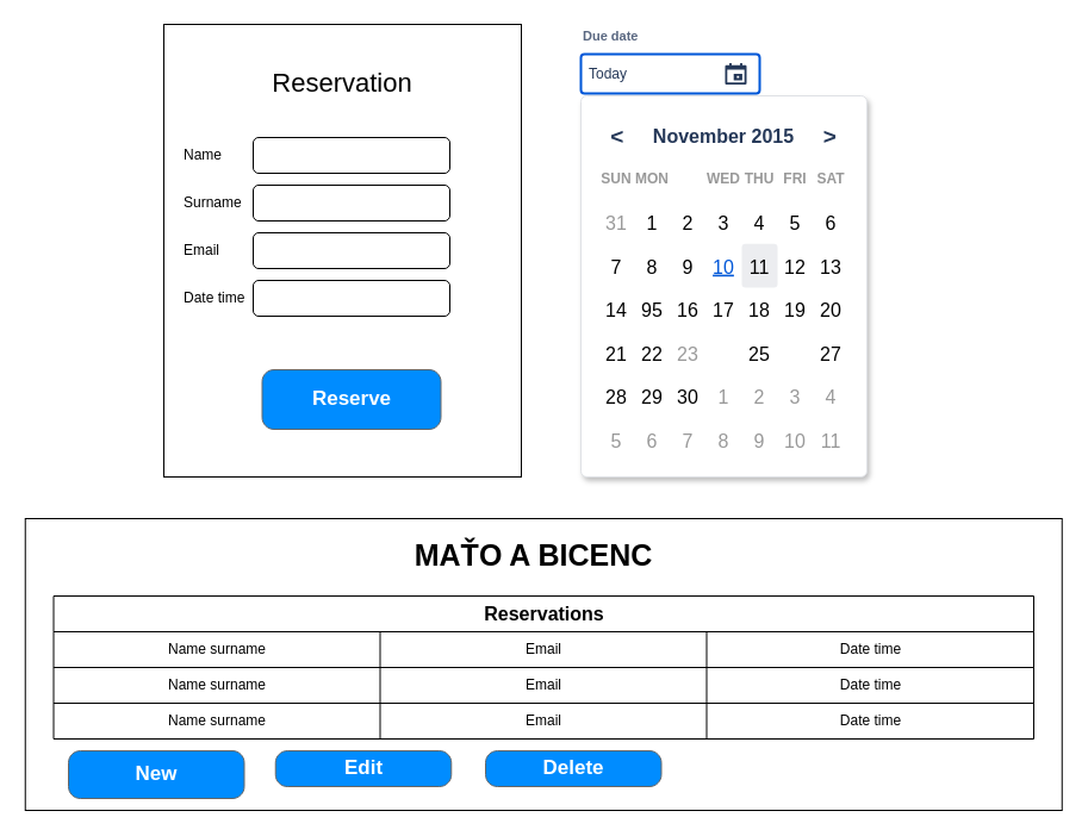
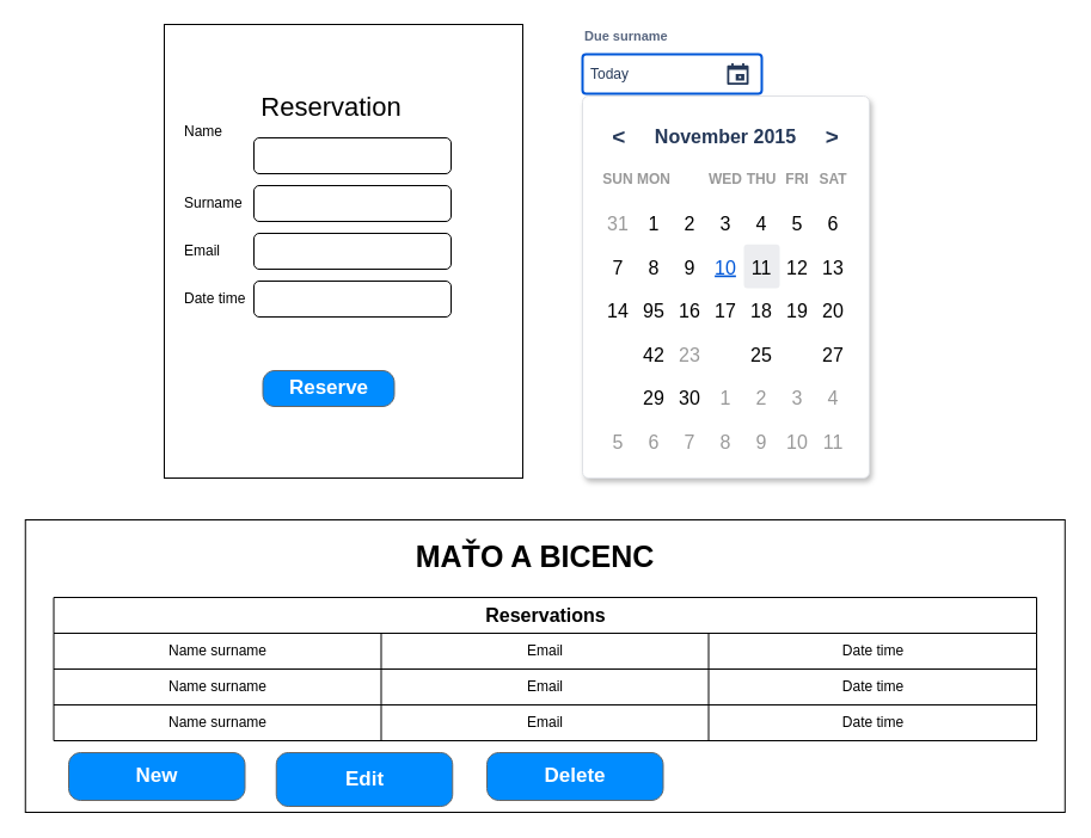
  <mxCell id="0" />
  <mxCell id="1" parent="0" />
  <mxCell id="2" value="" style="rounded=0;whiteSpace=wrap;html=1;glass=0;sketch=0;shadow=0;" parent="1" vertex="1"><mxGeometry x="137" y="20" width="300" height="380" as="geometry" /></mxCell>
- <mxCell id="3" value="Name" style="text;html=1;strokeColor=none;fillColor=none;align=left;verticalAlign=middle;whiteSpace=wrap;rounded=0;shadow=0;glass=0;sketch=0;" parent="1" vertex="1"><mxGeometry x="152" y="120" width="40" height="20" as="geometry" /></mxCell>
+ <mxCell id="3" value="Name" style="text;html=1;strokeColor=none;fillColor=none;align=left;verticalAlign=middle;whiteSpace=wrap;rounded=0;shadow=0;glass=0;sketch=0;" parent="1" vertex="1"><mxGeometry x="152" y="100" width="40" height="20" as="geometry" /></mxCell>
  <mxCell id="4" value="Surname" style="text;html=1;strokeColor=none;fillColor=none;align=left;verticalAlign=middle;whiteSpace=wrap;rounded=0;shadow=0;glass=0;sketch=0;" parent="1" vertex="1"><mxGeometry x="152" y="160" width="70" height="20" as="geometry" /></mxCell>
  <mxCell id="5" value="" style="rounded=1;whiteSpace=wrap;html=1;shadow=0;glass=0;sketch=0;align=left;" parent="1" vertex="1"><mxGeometry x="212" y="115" width="165" height="30" as="geometry" /></mxCell>
  <mxCell id="6" value="" style="rounded=1;whiteSpace=wrap;html=1;shadow=0;glass=0;sketch=0;align=left;" parent="1" vertex="1"><mxGeometry x="212" y="155" width="165" height="30" as="geometry" /></mxCell>
  <mxCell id="7" value="Email" style="text;html=1;strokeColor=none;fillColor=none;align=left;verticalAlign=middle;whiteSpace=wrap;rounded=0;shadow=0;glass=0;sketch=0;" parent="1" vertex="1"><mxGeometry x="152" y="200" width="70" height="20" as="geometry" /></mxCell>
  <mxCell id="8" value="" style="rounded=1;whiteSpace=wrap;html=1;shadow=0;glass=0;sketch=0;align=left;" parent="1" vertex="1"><mxGeometry x="212" y="195" width="165" height="30" as="geometry" /></mxCell>
  <mxCell id="9" value="Date time" style="text;html=1;strokeColor=none;fillColor=none;align=left;verticalAlign=middle;whiteSpace=wrap;rounded=0;shadow=0;glass=0;sketch=0;" parent="1" vertex="1"><mxGeometry x="152" y="240" width="70" height="20" as="geometry" /></mxCell>
  <mxCell id="10" value="" style="rounded=1;whiteSpace=wrap;html=1;shadow=0;glass=0;sketch=0;align=left;" parent="1" vertex="1"><mxGeometry x="212" y="235" width="165" height="30" as="geometry" /></mxCell>
- <mxCell id="11" value="Reserve" style="strokeWidth=1;shadow=0;dashed=0;align=center;html=1;shape=mxgraph.mockup.buttons.button;strokeColor=#666666;fontColor=#ffffff;mainText=;buttonStyle=round;fontSize=17;fontStyle=1;fillColor=#008cff;whiteSpace=wrap;rounded=0;glass=0;sketch=0;" parent="1" vertex="1"><mxGeometry x="219.5" y="310" width="150" height="50" as="geometry" /></mxCell>
- <mxCell id="12" value="&lt;font style=&quot;font-size: 22px&quot;&gt;Reservation&lt;/font&gt;" style="text;html=1;strokeColor=none;fillColor=none;align=center;verticalAlign=middle;whiteSpace=wrap;rounded=0;shadow=0;glass=0;sketch=0;" parent="1" vertex="1"><mxGeometry x="247" y="60" width="80" height="20" as="geometry" /></mxCell>
- <mxCell id="13" value="Due date" style="fillColor=none;strokeColor=none;html=1;fontSize=11;fontStyle=0;align=left;fontColor=#596780;fontStyle=1;fontSize=11" vertex="1" parent="1"><mxGeometry x="487" y="20" width="240" height="20" as="geometry" /></mxCell>
+ <mxCell id="11" value="Reserve" style="strokeWidth=1;shadow=0;dashed=0;align=center;html=1;shape=mxgraph.mockup.buttons.button;strokeColor=#666666;fontColor=#ffffff;mainText=;buttonStyle=round;fontSize=17;fontStyle=1;fillColor=#008cff;whiteSpace=wrap;rounded=0;glass=0;sketch=0;" parent="1" vertex="1"><mxGeometry x="219.5" y="310" width="110" height="30" as="geometry" /></mxCell>
+ <mxCell id="12" value="&lt;font style=&quot;font-size: 22px&quot;&gt;Reservation&lt;/font&gt;" style="text;html=1;strokeColor=none;fillColor=none;align=center;verticalAlign=middle;whiteSpace=wrap;rounded=0;shadow=0;glass=0;sketch=0;" parent="1" vertex="1"><mxGeometry x="237" y="80" width="80" height="20" as="geometry" /></mxCell>
+ <mxCell id="13" value="Due surname" style="fillColor=none;strokeColor=none;html=1;fontSize=11;fontStyle=0;align=left;fontColor=#596780;fontStyle=1;fontSize=11" vertex="1" parent="1"><mxGeometry x="487" y="20" width="240" height="20" as="geometry" /></mxCell>
  <mxCell id="14" value="Today" style="rounded=1;arcSize=9;fillColor=#ffffff;align=left;spacingLeft=5;strokeColor=#0057D8;html=1;strokeWidth=2;fontColor=#253858;fontSize=12" vertex="1" parent="1"><mxGeometry x="487" y="45" width="150" height="33" as="geometry" /></mxCell>
  <mxCell id="15" value="" style="shape=mxgraph.gmdl.calendar;fillColor=#253858;strokeColor=none" vertex="1" parent="14"><mxGeometry x="1" y="0.5" width="18" height="18" relative="1" as="geometry"><mxPoint x="-29" y="-9" as="offset" /></mxGeometry></mxCell>
  <mxCell id="16" value="" style="shape=mxgraph.mockup.forms.rrect;rSize=5;strokeColor=#DFE1E5;fillColor=#ffffff;shadow=1" vertex="1" parent="1"><mxGeometry x="487" y="80" width="240" height="320" as="geometry" /></mxCell>
  <mxCell id="17" value="November 2015" style="strokeColor=none;fillColor=none;fontColor=#253858;fontSize=16;fontStyle=1" vertex="1" parent="16"><mxGeometry x="45" y="14.629" width="150" height="36.571" as="geometry" /></mxCell>
  <mxCell id="18" value="&lt;" style="strokeColor=none;fillColor=none;fontColor=#253858;fontSize=19;fontStyle=1;" vertex="1" parent="16"><mxGeometry x="12" y="14.629" width="37.5" height="36.571" as="geometry" /></mxCell>
  <mxCell id="19" value="&gt;" style="strokeColor=none;fillColor=none;fontColor=#253858;fontSize=19;fontStyle=1;" vertex="1" parent="16"><mxGeometry x="190.5" y="14.629" width="37.5" height="36.571" as="geometry" /></mxCell>
  <mxCell id="20" value="SUN" style="strokeColor=none;fillColor=none;fontColor=#999999;fontSize=12;fontStyle=1" vertex="1" parent="16"><mxGeometry x="15.0" y="51.2" width="30.0" height="36.571" as="geometry" /></mxCell>
  <mxCell id="21" value="MON" style="strokeColor=none;fillColor=none;fontColor=#999999;fontSize=12;fontStyle=1" vertex="1" parent="16"><mxGeometry x="45" y="51.2" width="30.0" height="36.571" as="geometry" /></mxCell>
  <mxCell id="22" value="WED" style="strokeColor=none;fillColor=none;fontColor=#999999;fontSize=12;fontStyle=1" vertex="1" parent="16"><mxGeometry x="105.0" y="51.2" width="30.0" height="36.571" as="geometry" /></mxCell>
  <mxCell id="23" value="THU" style="strokeColor=none;fillColor=none;fontColor=#999999;fontSize=12;fontStyle=1" vertex="1" parent="16"><mxGeometry x="135" y="51.2" width="30.0" height="36.571" as="geometry" /></mxCell>
  <mxCell id="24" value="FRI" style="strokeColor=none;fillColor=none;fontColor=#999999;fontSize=12;fontStyle=1" vertex="1" parent="16"><mxGeometry x="165" y="51.2" width="30.0" height="36.571" as="geometry" /></mxCell>
  <mxCell id="25" value="SAT" style="strokeColor=none;fillColor=none;fontColor=#999999;fontSize=12;fontStyle=1" vertex="1" parent="16"><mxGeometry x="195.0" y="51.2" width="30.0" height="36.571" as="geometry" /></mxCell>
  <mxCell id="26" value="31" style="strokeColor=none;fillColor=none;fontColor=#999999;fontSize=16" vertex="1" parent="16"><mxGeometry x="15.0" y="87.771" width="30.0" height="36.571" as="geometry" /></mxCell>
  <mxCell id="27" value="1" style="strokeColor=none;fillColor=none;fontColor=#000000;fontSize=16" vertex="1" parent="16"><mxGeometry x="45" y="87.771" width="30.0" height="36.571" as="geometry" /></mxCell>
  <mxCell id="28" value="2" style="strokeColor=none;fillColor=none;fontColor=#000000;fontSize=16" vertex="1" parent="16"><mxGeometry x="75" y="87.771" width="30.0" height="36.571" as="geometry" /></mxCell>
  <mxCell id="29" value="3" style="strokeColor=none;fillColor=none;fontColor=#000000;fontSize=16" vertex="1" parent="16"><mxGeometry x="105.0" y="87.771" width="30.0" height="36.571" as="geometry" /></mxCell>
  <mxCell id="30" value="4" style="strokeColor=none;fillColor=none;fontColor=#000000;fontSize=16" vertex="1" parent="16"><mxGeometry x="135" y="87.771" width="30.0" height="36.571" as="geometry" /></mxCell>
  <mxCell id="31" value="5" style="strokeColor=none;fillColor=none;fontColor=#000000;fontSize=16" vertex="1" parent="16"><mxGeometry x="165" y="87.771" width="30.0" height="36.571" as="geometry" /></mxCell>
  <mxCell id="32" value="6" style="strokeColor=none;fillColor=none;fontColor=#000000;fontSize=16" vertex="1" parent="16"><mxGeometry x="195.0" y="87.771" width="30.0" height="36.571" as="geometry" /></mxCell>
  <mxCell id="33" value="7" style="strokeColor=none;fillColor=none;fontColor=#000000;fontSize=16" vertex="1" parent="16"><mxGeometry x="15.0" y="124.343" width="30.0" height="36.571" as="geometry" /></mxCell>
  <mxCell id="34" value="8" style="strokeColor=none;fillColor=none;fontColor=#000000;fontSize=16" vertex="1" parent="16"><mxGeometry x="45" y="124.343" width="30.0" height="36.571" as="geometry" /></mxCell>
  <mxCell id="35" value="9" style="strokeColor=none;fillColor=none;fontColor=#000000;fontSize=16" vertex="1" parent="16"><mxGeometry x="75" y="124.343" width="30.0" height="36.571" as="geometry" /></mxCell>
  <mxCell id="36" value="10" style="strokeColor=none;fillColor=none;fontColor=#0057D8;fontSize=16;fontStyle=4" vertex="1" parent="16"><mxGeometry x="105.0" y="124.343" width="30.0" height="36.571" as="geometry" /></mxCell>
  <mxCell id="37" value="11" style="strokeColor=none;fillColor=#ECEDF0;fontColor=#000000;fontSize=16;rounded=1;arcSize=10" vertex="1" parent="16"><mxGeometry x="135" y="124.343" width="30.0" height="36.571" as="geometry" /></mxCell>
  <mxCell id="38" value="12" style="strokeColor=none;fillColor=none;fontColor=#000000;fontSize=16" vertex="1" parent="16"><mxGeometry x="165" y="124.343" width="30.0" height="36.571" as="geometry" /></mxCell>
  <mxCell id="39" value="13" style="strokeColor=none;fillColor=none;fontColor=#000000;fontSize=16" vertex="1" parent="16"><mxGeometry x="195.0" y="124.343" width="30.0" height="36.571" as="geometry" /></mxCell>
  <mxCell id="40" value="14" style="strokeColor=none;fillColor=none;fontColor=#000000;fontSize=16" vertex="1" parent="16"><mxGeometry x="15.0" y="160.914" width="30.0" height="36.571" as="geometry" /></mxCell>
  <mxCell id="41" value="95" style="strokeColor=none;fillColor=none;fontColor=#000000;fontSize=16" vertex="1" parent="16"><mxGeometry x="45" y="160.914" width="30.0" height="36.571" as="geometry" /></mxCell>
  <mxCell id="42" value="16" style="strokeColor=none;fillColor=none;fontColor=#000000;fontSize=16" vertex="1" parent="16"><mxGeometry x="75" y="160.914" width="30.0" height="36.571" as="geometry" /></mxCell>
  <mxCell id="43" value="17" style="strokeColor=none;fillColor=none;fontColor=#000000;fontSize=16" vertex="1" parent="16"><mxGeometry x="105.0" y="160.914" width="30.0" height="36.571" as="geometry" /></mxCell>
  <mxCell id="44" value="18" style="strokeColor=none;fillColor=none;fontColor=#000000;fontSize=16" vertex="1" parent="16"><mxGeometry x="135" y="160.914" width="30.0" height="36.571" as="geometry" /></mxCell>
  <mxCell id="45" value="19" style="strokeColor=none;fillColor=none;fontColor=#000000;fontSize=16" vertex="1" parent="16"><mxGeometry x="165" y="160.914" width="30.0" height="36.571" as="geometry" /></mxCell>
  <mxCell id="46" value="20" style="strokeColor=none;fillColor=none;fontColor=#000000;fontSize=16" vertex="1" parent="16"><mxGeometry x="195.0" y="160.914" width="30.0" height="36.571" as="geometry" /></mxCell>
- <mxCell id="47" value="21" style="strokeColor=none;fillColor=none;fontColor=#000000;fontSize=16" vertex="1" parent="16"><mxGeometry x="15.0" y="197.486" width="30.0" height="36.571" as="geometry" /></mxCell>
- <mxCell id="48" value="22" style="strokeColor=none;fillColor=none;fontColor=#000000;fontSize=16" vertex="1" parent="16"><mxGeometry x="45" y="197.486" width="30.0" height="36.571" as="geometry" /></mxCell>
+ <mxCell id="48" value="42" style="strokeColor=none;fillColor=none;fontColor=#000000;fontSize=16" vertex="1" parent="16"><mxGeometry x="45" y="197.486" width="30.0" height="36.571" as="geometry" /></mxCell>
  <mxCell id="49" value="23" style="strokeColor=none;fillColor=none;fontColor=#999999;fontSize=16" vertex="1" parent="16"><mxGeometry x="75" y="197.486" width="30.0" height="36.571" as="geometry" /></mxCell>
  <mxCell id="50" value="25" style="strokeColor=none;fillColor=none;fontColor=#000000;fontSize=16" vertex="1" parent="16"><mxGeometry x="135" y="197.486" width="30.0" height="36.571" as="geometry" /></mxCell>
  <mxCell id="51" value="27" style="strokeColor=none;fillColor=none;fontColor=#000000;fontSize=16" vertex="1" parent="16"><mxGeometry x="195.0" y="197.486" width="30.0" height="36.571" as="geometry" /></mxCell>
- <mxCell id="52" value="28" style="strokeColor=none;fillColor=none;fontColor=#000000;fontSize=16" vertex="1" parent="16"><mxGeometry x="15.0" y="234.057" width="30.0" height="36.571" as="geometry" /></mxCell>
  <mxCell id="53" value="29" style="strokeColor=none;fillColor=none;fontColor=#000000;fontSize=16" vertex="1" parent="16"><mxGeometry x="45" y="234.057" width="30.0" height="36.571" as="geometry" /></mxCell>
  <mxCell id="54" value="30" style="strokeColor=none;fillColor=none;fontColor=#000000;fontSize=16" vertex="1" parent="16"><mxGeometry x="75" y="234.057" width="30.0" height="36.571" as="geometry" /></mxCell>
  <mxCell id="55" value="1" style="strokeColor=none;fillColor=none;fontColor=#999999;fontSize=16" vertex="1" parent="16"><mxGeometry x="105.0" y="234.057" width="30.0" height="36.571" as="geometry" /></mxCell>
  <mxCell id="56" value="2" style="strokeColor=none;fillColor=none;fontColor=#999999;fontSize=16" vertex="1" parent="16"><mxGeometry x="135" y="234.057" width="30.0" height="36.571" as="geometry" /></mxCell>
  <mxCell id="57" value="3" style="strokeColor=none;fillColor=none;fontColor=#999999;fontSize=16" vertex="1" parent="16"><mxGeometry x="165" y="234.057" width="30.0" height="36.571" as="geometry" /></mxCell>
  <mxCell id="58" value="4" style="strokeColor=none;fillColor=none;fontColor=#999999;fontSize=16" vertex="1" parent="16"><mxGeometry x="195.0" y="234.057" width="30.0" height="36.571" as="geometry" /></mxCell>
  <mxCell id="59" value="5" style="strokeColor=none;fillColor=none;fontColor=#999999;fontSize=16" vertex="1" parent="16"><mxGeometry x="15.0" y="270.629" width="30.0" height="36.571" as="geometry" /></mxCell>
  <mxCell id="60" value="6" style="strokeColor=none;fillColor=none;fontColor=#999999;fontSize=16" vertex="1" parent="16"><mxGeometry x="45" y="270.629" width="30.0" height="36.571" as="geometry" /></mxCell>
  <mxCell id="61" value="7" style="strokeColor=none;fillColor=none;fontColor=#999999;fontSize=16" vertex="1" parent="16"><mxGeometry x="75" y="270.629" width="30.0" height="36.571" as="geometry" /></mxCell>
  <mxCell id="62" value="8" style="strokeColor=none;fillColor=none;fontColor=#999999;fontSize=16" vertex="1" parent="16"><mxGeometry x="105.0" y="270.629" width="30.0" height="36.571" as="geometry" /></mxCell>
  <mxCell id="63" value="9" style="strokeColor=none;fillColor=none;fontColor=#999999;fontSize=16" vertex="1" parent="16"><mxGeometry x="135" y="270.629" width="30.0" height="36.571" as="geometry" /></mxCell>
  <mxCell id="64" value="10" style="strokeColor=none;fillColor=none;fontColor=#999999;fontSize=16" vertex="1" parent="16"><mxGeometry x="165" y="270.629" width="30.0" height="36.571" as="geometry" /></mxCell>
  <mxCell id="65" value="11" style="strokeColor=none;fillColor=none;fontColor=#999999;fontSize=16" vertex="1" parent="16"><mxGeometry x="195.0" y="270.629" width="30.0" height="36.571" as="geometry" /></mxCell>
  <mxCell id="66" value="" style="rounded=0;whiteSpace=wrap;html=1;" vertex="1" parent="1"><mxGeometry x="20.75" y="435" width="870" height="245" as="geometry" /></mxCell>
  <mxCell id="67" value="&lt;font size=&quot;1&quot;&gt;&lt;b style=&quot;font-size: 25px&quot;&gt;MAŤO A BICENC&lt;/b&gt;&lt;/font&gt;" style="text;html=1;strokeColor=none;fillColor=none;align=center;verticalAlign=middle;whiteSpace=wrap;rounded=0;" vertex="1" parent="1"><mxGeometry x="339.5" y="430" width="215" height="70" as="geometry" /></mxCell>
- <mxCell id="68" value="Edit" style="strokeWidth=1;shadow=0;dashed=0;align=center;html=1;shape=mxgraph.mockup.buttons.button;strokeColor=#666666;fontColor=#ffffff;mainText=;buttonStyle=round;fontSize=17;fontStyle=1;fillColor=#008cff;whiteSpace=wrap;rounded=0;glass=0;sketch=0;" vertex="1" parent="1"><mxGeometry x="230.75" y="630" width="147.5" height="30" as="geometry" /></mxCell>
+ <mxCell id="68" value="Edit" style="strokeWidth=1;shadow=0;dashed=0;align=center;html=1;shape=mxgraph.mockup.buttons.button;strokeColor=#666666;fontColor=#ffffff;mainText=;buttonStyle=round;fontSize=17;fontStyle=1;fillColor=#008cff;whiteSpace=wrap;rounded=0;glass=0;sketch=0;" vertex="1" parent="1"><mxGeometry x="230.75" y="630" width="147.5" height="45" as="geometry" /></mxCell>
  <mxCell id="69" value="New" style="strokeWidth=1;shadow=0;dashed=0;align=center;html=1;shape=mxgraph.mockup.buttons.button;strokeColor=#666666;fontColor=#ffffff;mainText=;buttonStyle=round;fontSize=17;fontStyle=1;fillColor=#008cff;whiteSpace=wrap;rounded=0;glass=0;sketch=0;" vertex="1" parent="1"><mxGeometry x="57" y="630" width="147.5" height="40" as="geometry" /></mxCell>
- <mxCell id="70" value="Delete" style="strokeWidth=1;shadow=0;dashed=0;align=center;html=1;shape=mxgraph.mockup.buttons.button;strokeColor=#666666;fontColor=#ffffff;mainText=;buttonStyle=round;fontSize=17;fontStyle=1;fillColor=#008cff;whiteSpace=wrap;rounded=0;glass=0;sketch=0;" vertex="1" parent="1"><mxGeometry x="407" y="630" width="147.5" height="30" as="geometry" /></mxCell>
+ <mxCell id="70" value="Delete" style="strokeWidth=1;shadow=0;dashed=0;align=center;html=1;shape=mxgraph.mockup.buttons.button;strokeColor=#666666;fontColor=#ffffff;mainText=;buttonStyle=round;fontSize=17;fontStyle=1;fillColor=#008cff;whiteSpace=wrap;rounded=0;glass=0;sketch=0;" vertex="1" parent="1"><mxGeometry x="407" y="630" width="147.5" height="40" as="geometry" /></mxCell>
  <mxCell id="71" value="&lt;font style=&quot;font-size: 16px&quot;&gt;Reservations&lt;/font&gt;" style="shape=table;html=1;whiteSpace=wrap;startSize=30;container=1;collapsible=0;childLayout=tableLayout;fontStyle=1;align=center;" vertex="1" parent="1"><mxGeometry x="44.5" y="500" width="822.5" height="120.0" as="geometry" /></mxCell>
  <mxCell id="72" value="" style="shape=partialRectangle;html=1;whiteSpace=wrap;collapsible=0;dropTarget=0;pointerEvents=0;fillColor=none;top=0;left=0;bottom=0;right=0;points=[[0,0.5],[1,0.5]];portConstraint=eastwest;" vertex="1" parent="71"><mxGeometry y="30" width="822.5" height="30" as="geometry" /></mxCell>
  <mxCell id="73" value="Name surname" style="shape=partialRectangle;html=1;whiteSpace=wrap;connectable=0;fillColor=none;top=0;left=0;bottom=0;right=0;overflow=hidden;" vertex="1" parent="72"><mxGeometry width="274" height="30" as="geometry" /></mxCell>
  <mxCell id="74" value="Email" style="shape=partialRectangle;html=1;whiteSpace=wrap;connectable=0;fillColor=none;top=0;left=0;bottom=0;right=0;overflow=hidden;" vertex="1" parent="72"><mxGeometry x="274" width="274" height="30" as="geometry" /></mxCell>
  <mxCell id="75" value="Date time" style="shape=partialRectangle;html=1;whiteSpace=wrap;connectable=0;fillColor=none;top=0;left=0;bottom=0;right=0;overflow=hidden;" vertex="1" parent="72"><mxGeometry x="548" width="275" height="30" as="geometry" /></mxCell>
  <mxCell id="76" value="" style="shape=partialRectangle;html=1;whiteSpace=wrap;collapsible=0;dropTarget=0;pointerEvents=0;fillColor=none;top=0;left=0;bottom=0;right=0;points=[[0,0.5],[1,0.5]];portConstraint=eastwest;" vertex="1" parent="71"><mxGeometry y="60" width="822.5" height="30" as="geometry" /></mxCell>
  <mxCell id="77" value="&lt;span&gt;Name surname&lt;/span&gt;" style="shape=partialRectangle;html=1;whiteSpace=wrap;connectable=0;fillColor=none;top=0;left=0;bottom=0;right=0;overflow=hidden;" vertex="1" parent="76"><mxGeometry width="274" height="30" as="geometry" /></mxCell>
  <mxCell id="78" value="&lt;span&gt;Email&lt;/span&gt;" style="shape=partialRectangle;html=1;whiteSpace=wrap;connectable=0;fillColor=none;top=0;left=0;bottom=0;right=0;overflow=hidden;" vertex="1" parent="76"><mxGeometry x="274" width="274" height="30" as="geometry" /></mxCell>
  <mxCell id="79" value="&lt;span&gt;Date time&lt;/span&gt;" style="shape=partialRectangle;html=1;whiteSpace=wrap;connectable=0;fillColor=none;top=0;left=0;bottom=0;right=0;overflow=hidden;" vertex="1" parent="76"><mxGeometry x="548" width="275" height="30" as="geometry" /></mxCell>
  <mxCell id="80" value="" style="shape=partialRectangle;html=1;whiteSpace=wrap;collapsible=0;dropTarget=0;pointerEvents=0;fillColor=none;top=0;left=0;bottom=0;right=0;points=[[0,0.5],[1,0.5]];portConstraint=eastwest;" vertex="1" parent="71"><mxGeometry y="90" width="822.5" height="30" as="geometry" /></mxCell>
  <mxCell id="81" value="&lt;span&gt;Name surname&lt;/span&gt;" style="shape=partialRectangle;html=1;whiteSpace=wrap;connectable=0;fillColor=none;top=0;left=0;bottom=0;right=0;overflow=hidden;" vertex="1" parent="80"><mxGeometry width="274" height="30" as="geometry" /></mxCell>
  <mxCell id="82" value="&lt;span&gt;Email&lt;/span&gt;" style="shape=partialRectangle;html=1;whiteSpace=wrap;connectable=0;fillColor=none;top=0;left=0;bottom=0;right=0;overflow=hidden;" vertex="1" parent="80"><mxGeometry x="274" width="274" height="30" as="geometry" /></mxCell>
  <mxCell id="83" value="&lt;span&gt;Date time&lt;/span&gt;" style="shape=partialRectangle;html=1;whiteSpace=wrap;connectable=0;fillColor=none;top=0;left=0;bottom=0;right=0;overflow=hidden;" vertex="1" parent="80"><mxGeometry x="548" width="275" height="30" as="geometry" /></mxCell>
